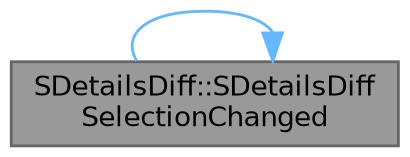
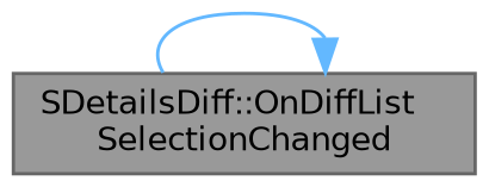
  digraph {
    rankdir=LR
-   n1 [color=gray40 fillcolor=grey60 fontcolor=black fontname=Helvetica fontsize=10 height=0.2 label="SDetailsDiff::SDetailsDiff\lSelectionChanged" shape=box style=filled width=0.4]
+   n1 [color=gray40 fillcolor=grey60 fontcolor=black fontname=Helvetica fontsize=10 height=0.2 label="SDetailsDiff::OnDiffList\lSelectionChanged" shape=box style=filled width=0.4]
    n1 -> n1 [color=steelblue1 fontname=Helvetica fontsize=10 labelfontname=Helvetica labelfontsize=10 style=solid]
  }
